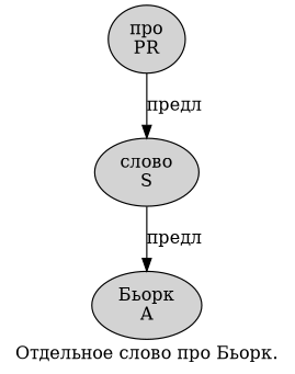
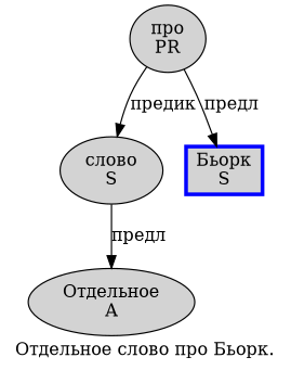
  digraph {
    label="Отдельное слово про Бьорк."
    node [fillcolor=lightgray penwidth=1 shape=ellipse style=filled]
-   n1 [label="Бьорк\nA"]
+   n1 [label="Отдельное\nA"]
    n2 [label="слово\nS"]
    n3 [label="про\nPR"]
+   n4 [color=blue label="Бьорк\nS" penwidth=3 shape=box]
    n2 -> n1 [label="предл"]
-   n3 -> n2 [label="предл"]
+   n3 -> n2 [label="предик"]
+   n3 -> n4 [label="предл"]
  }
